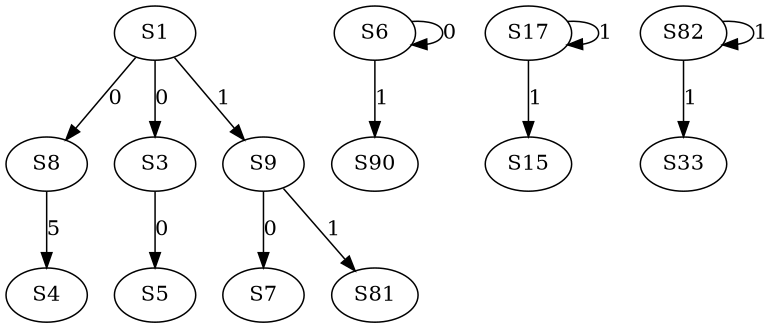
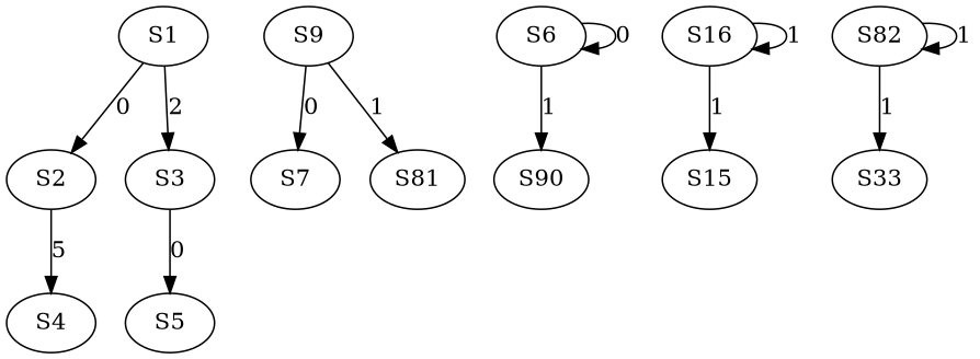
  strict digraph {
    S1
-   S2 [label=S8]
+   S2
    S3
    S9
    S4
    S5
    S7
    n8 [label=S81]
    S6
    n10 [label=S90]
-   S16 [label=S17]
+   S16
    S15
    n13 [label=S82]
    n14 [label=S33]
    S1 -> S2 [label=0]
-   S1 -> S3 [label=0]
-   S1 -> S9 [label=1]
+   S1 -> S3 [label=2]
    S2 -> S4 [label=5]
    S3 -> S5 [label=0]
    S9 -> S7 [label=0]
    S9 -> n8 [label=1]
    S6 -> S6 [label=0]
    S6 -> n10 [label=1]
    S16 -> S16 [label=1]
    S16 -> S15 [label=1]
    n13 -> n13 [label=1]
    n13 -> n14 [label=1]
  }
